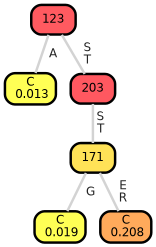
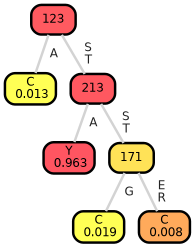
  graph {
    ranksep="0 equally"
    splines=straight
    node [color=black fillcolor="#ffff55" fontcolor=black fontname=helvetica penwidth=3 shape=box style="filled, rounded"]
    edge [color=lightgray fontcolor=grey14 fontname=helvetica fontweight=bold penwidth=3]
    n1 [label="C\n 0.013"]
    n2 [fillcolor="#ff5a60" label=123]
-   n3 [fillcolor="#ff5860" label=203]
+   n3 [fillcolor="#ff5860" label=213]
+   n4 [fillcolor="#ff5561" label="Y\n 0.963"]
    n5 [fillcolor="#ffe257" label=171]
    n6 [label="C\n 0.019"]
-   n7 [fillcolor="#ffaa5b" label="C\n 0.208"]
+   n7 [fillcolor="#ffaa5b" label="C\n 0.008"]
    subgraph sub_1 {
      rank=same
    }
    n2 -- n1 [label=" A"]
    n2 -- n3 [label=" S\n T"]
+   n3 -- n4 [label=" A"]
    n3 -- n5 [label=" S\n T"]
    n5 -- n6 [label=" G"]
    n5 -- n7 [label=" E\n R"]
  }
